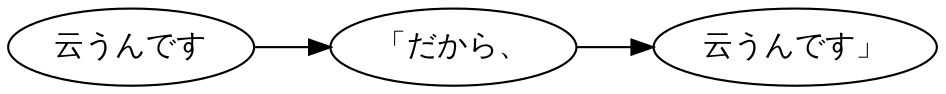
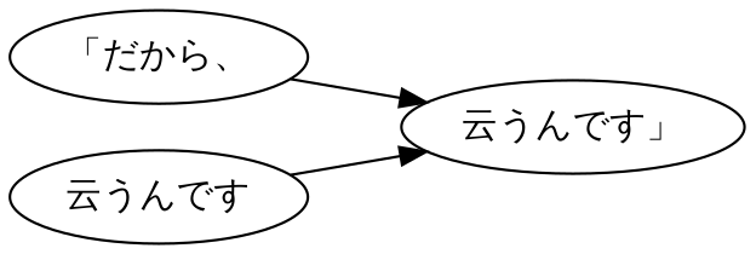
  digraph {
    rankdir=LR
    n1 [label="「だから、"]
    n2 [label="云うんです」"]
    n3 [label="云うんです"]
    n1 -> n2
-   n3 -> n1
+   n3 -> n2
  }
